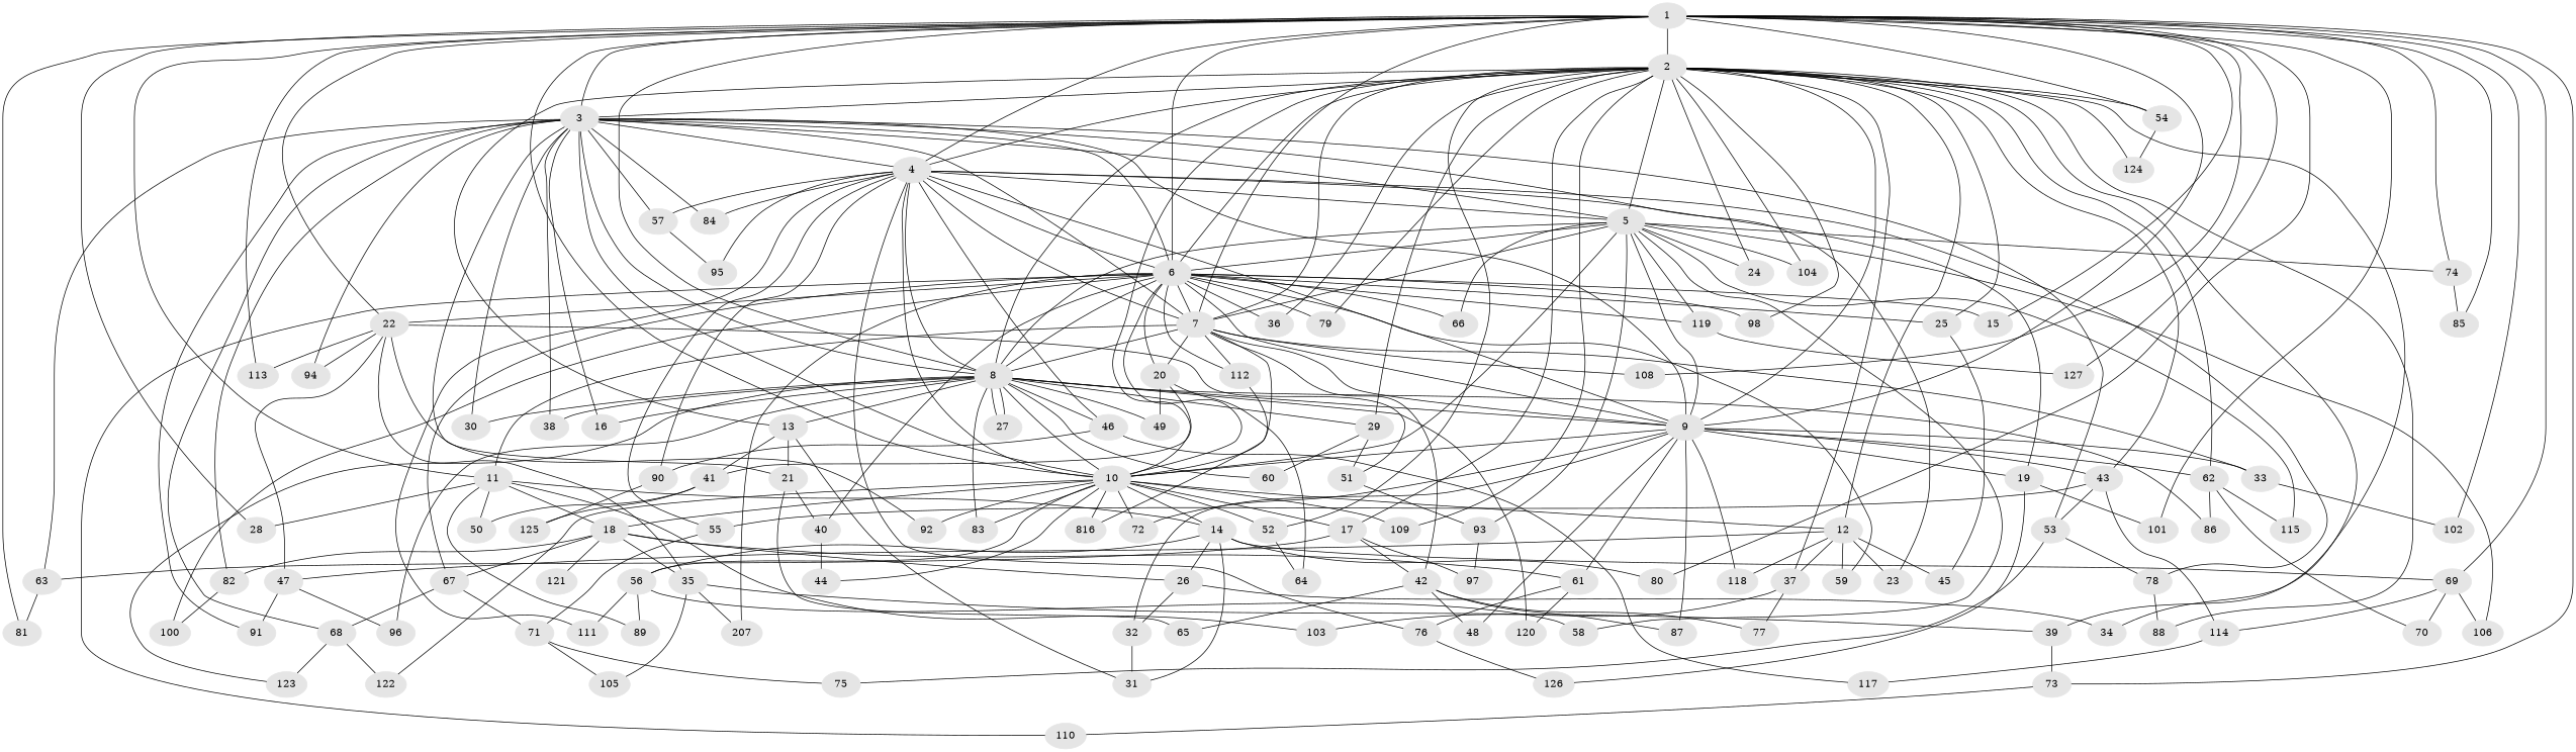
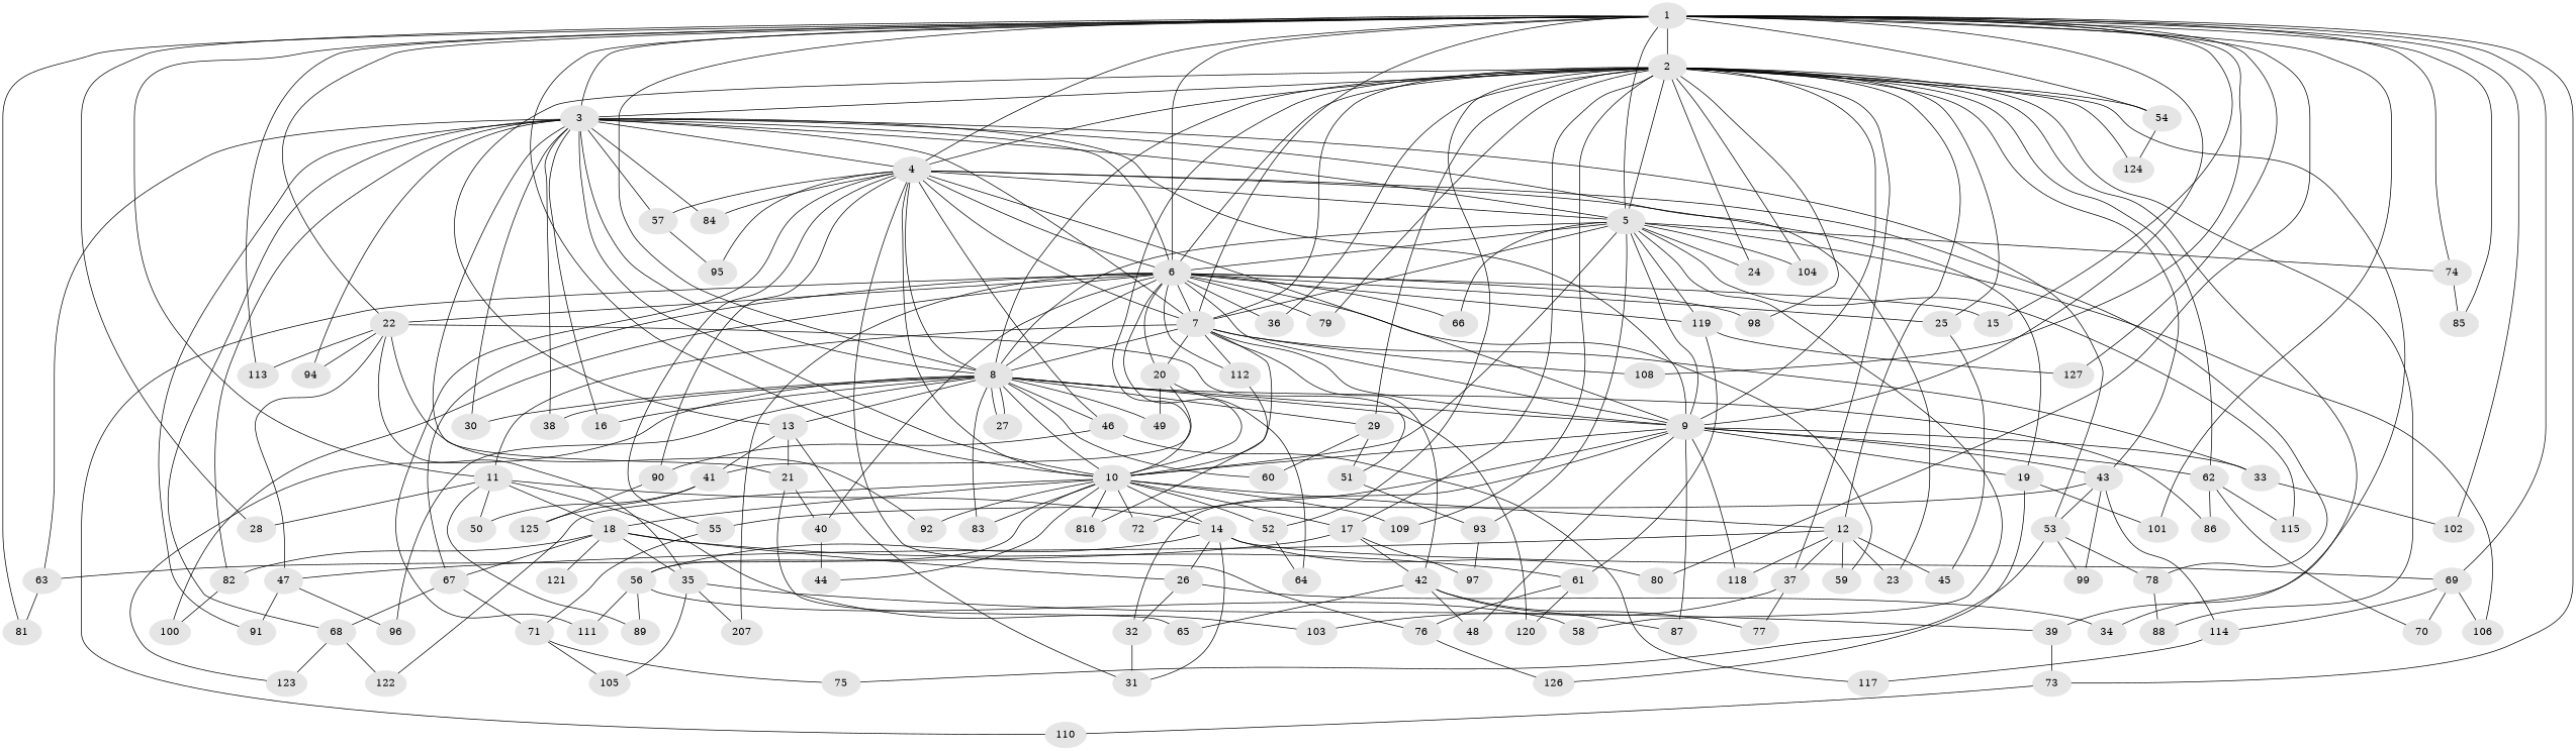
  graph {
    node [color=gray90 style=filled]
    1
    2
    3
    4
    5
    6
    7
    8
    9
    10
    11
    15
    22
    28
    54
    69
    73
    74
    80
    81
    85
    101
    102
    108
    113
    127
    12
    13
    17
    24
    25
    29
    34
    36
    37
    39
    43
    52
    62
    79
    88
    98
    104
    109
    124
    16
    21
    23
    30
    38
    53
    57
    63
    68
    82
    84
    91
    94
    19
    46
    55
    76
    78
    90
    95
    111
    58
    66
    93
    106
    115
    119
    20
    40
    59
    67
    100
    n78 [label=207]
    110
    112
    33
    42
    27
    49
    60
    83
    86
    96
    120
    123
    32
    48
    61
    72
    87
    118
    14
    18
    44
    56
    92
    n102 [label=816]
    122
    50
    89
    103
    47
    35
    51
    114
    70
    45
    31
    41
    97
    77
+   99
    64
    65
    75
    126
    117
    71
    125
    26
    121
    105
    1 -- 2
    1 -- 3
    1 -- 4
+   1 -- 5
    1 -- 6
    1 -- 7
    1 -- 8
    1 -- 9
    1 -- 10
    1 -- 11
    1 -- 15
    1 -- 22
    1 -- 28
    1 -- 54
    1 -- 69
    1 -- 73
    1 -- 74
    1 -- 80
    1 -- 81
    1 -- 85
    1 -- 101
    1 -- 102
    1 -- 108
    1 -- 113
    1 -- 127
    2 -- 3
    2 -- 4
    2 -- 5
    2 -- 6
    2 -- 7
    2 -- 8
    2 -- 9
    2 -- 10
    2 -- 54
    2 -- 12
    2 -- 13
    2 -- 17
    2 -- 24
    2 -- 25
    2 -- 29
    2 -- 34
    2 -- 36
    2 -- 37
    2 -- 39
    2 -- 43
    2 -- 52
    2 -- 62
    2 -- 79
    2 -- 88
    2 -- 98
    2 -- 104
    2 -- 109
    2 -- 124
    3 -- 4
    3 -- 5
    3 -- 6
    3 -- 7
    3 -- 8
    3 -- 9
    3 -- 10
    3 -- 16
    3 -- 21
    3 -- 23
    3 -- 30
    3 -- 38
    3 -- 53
    3 -- 57
    3 -- 63
    3 -- 68
    3 -- 82
    3 -- 84
    3 -- 91
    3 -- 94
    4 -- 5
    4 -- 6
    4 -- 7
    4 -- 8
    4 -- 9
    4 -- 10
    4 -- 57
    4 -- 84
    4 -- 19
    4 -- 46
    4 -- 55
    4 -- 76
    4 -- 78
    4 -- 90
    4 -- 95
    4 -- 111
    5 -- 6
    5 -- 7
    5 -- 8
    5 -- 9
    5 -- 10
    5 -- 74
    5 -- 24
    5 -- 104
    5 -- 58
    5 -- 66
    5 -- 93
    5 -- 106
    5 -- 115
    5 -- 119
    6 -- 7
    6 -- 8
    6 -- 9
    6 -- 10
    6 -- 15
    6 -- 22
    6 -- 25
    6 -- 36
    6 -- 79
    6 -- 98
    6 -- 66
    6 -- 119
    6 -- 20
    6 -- 40
    6 -- 59
    6 -- 67
    6 -- 100
    6 -- n78
    6 -- 110
    6 -- 112
    7 -- 8
    7 -- 9
    7 -- 10
    7 -- 11
    7 -- 108
    7 -- 20
    7 -- 112
    7 -- 33
    7 -- 42
    8 -- 9
    8 -- 10
    8 -- 13
    8 -- 29
    8 -- 16
    8 -- 30
    8 -- 38
    8 -- 46
    8 -- 27
    8 -- 27
    8 -- 49
    8 -- 60
    8 -- 83
    8 -- 86
    8 -- 96
    8 -- 120
    8 -- 123
    9 -- 10
    9 -- 43
    9 -- 62
    9 -- 19
    9 -- 33
    9 -- 32
    9 -- 48
-   9 -- 61
+   119 -- 61
    9 -- 72
    9 -- 87
    9 -- 118
    10 -- 12
    10 -- 17
    10 -- 52
    10 -- 109
    10 -- 83
    10 -- 72
    10 -- 14
    10 -- 18
    10 -- 44
    10 -- 56
    10 -- 92
    10 -- n102
    10 -- 122
    11 -- 28
    11 -- 14
    11 -- 18
    11 -- 50
    11 -- 89
    11 -- 103
    22 -- 113
    22 -- 94
    22 -- 92
    22 -- 47
    22 -- 35
    22 -- 51
    54 -- 124
    69 -- 106
    69 -- 114
    69 -- 70
    73 -- 110
    74 -- 85
    12 -- 37
    12 -- 23
    12 -- 59
    12 -- 118
    12 -- 47
    12 -- 45
    13 -- 21
    13 -- 31
    13 -- 41
    17 -- 63
    17 -- 42
    17 -- 97
    25 -- 45
    29 -- 60
    29 -- 51
    37 -- 103
    37 -- 77
    39 -- 73
    43 -- 53
    43 -- 55
    43 -- 114
+   43 -- 99
    52 -- 64
    62 -- 115
    62 -- 86
    62 -- 70
    21 -- 40
    21 -- 65
    53 -- 78
+   53 -- 99
    53 -- 75
    57 -- 95
    63 -- 81
    68 -- 123
    68 -- 122
    82 -- 100
    19 -- 101
    19 -- 126
    46 -- 90
    46 -- 117
    55 -- 71
    76 -- 126
    78 -- 88
    90 -- 125
    93 -- 97
    119 -- 127
    20 -- 49
    20 -- 41
    20 -- 64
    40 -- 44
    67 -- 68
    67 -- 71
    112 -- n102
    33 -- 102
    42 -- 48
    42 -- 87
    42 -- 77
    42 -- 65
    32 -- 31
    61 -- 76
    61 -- 120
    14 -- 69
    14 -- 80
    14 -- 56
    14 -- 31
    14 -- 26
    18 -- 82
    18 -- 67
    18 -- 61
    18 -- 35
    18 -- 26
    18 -- 121
    56 -- 111
    56 -- 58
    56 -- 89
    47 -- 91
    47 -- 96
    35 -- 39
    35 -- n78
    35 -- 105
    51 -- 93
    114 -- 117
    41 -- 50
    41 -- 125
    71 -- 75
    71 -- 105
    26 -- 34
    26 -- 32
  }
